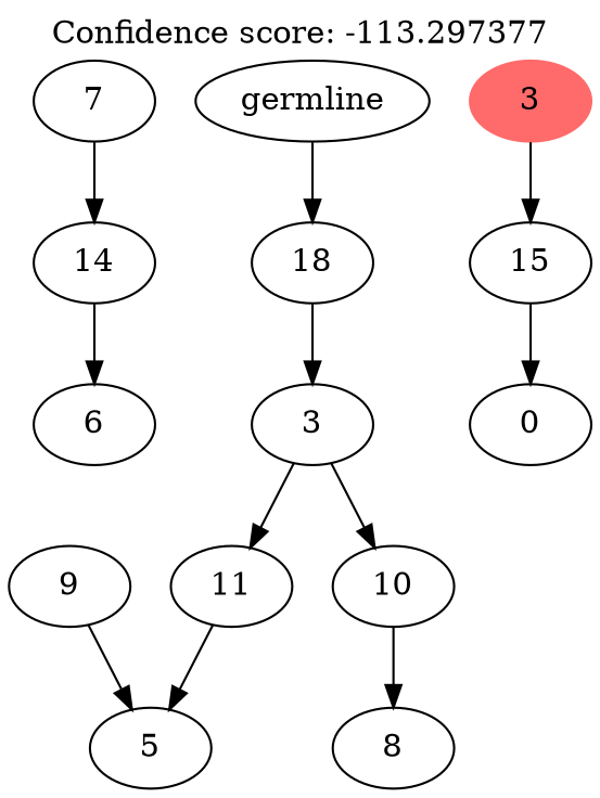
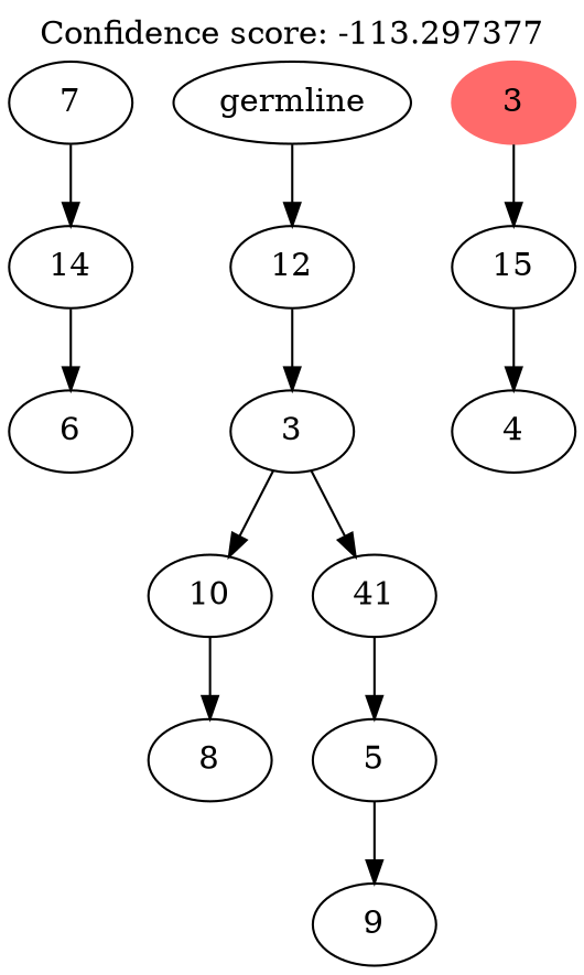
  digraph {
    label="Confidence score: -113.297377"
    labelloc=t
    n1 [label=14]
    n2 [label=6]
    n3 [label=7]
    n4 [label=8]
    n5 [label=10]
-   n6 [label=0]
+   n6 [label=4]
    n7 [label=15]
    n8 [color=indianred1 label=3 style=filled]
    n9 [label=9]
    n10 [label=5]
-   n11 [label=11]
+   n11 [label=41]
    n12 [label=3]
-   n13 [label=18]
+   n13 [label=12]
    n14 [label=germline]
    n1 -> n2
    n3 -> n1
    n5 -> n4
    n7 -> n6
    n8 -> n7
-   n9 -> n10
+   n10 -> n9
    n11 -> n10
    n12 -> n5
    n12 -> n11
    n13 -> n12
    n14 -> n13
  }
